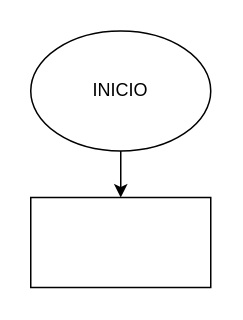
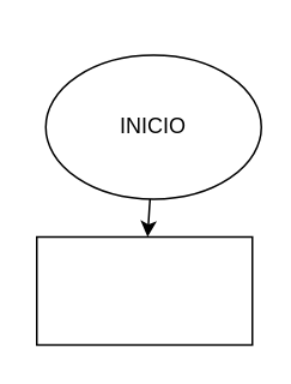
  <mxCell id="0" />
  <mxCell id="1" parent="0" />
  <mxCell id="2" value="" style="edgeStyle=none;html=1;" edge="1" parent="1" source="3" target="4"><mxGeometry relative="1" as="geometry" /></mxCell>
- <mxCell id="3" value="INICIO" style="ellipse;whiteSpace=wrap;html=1;" vertex="1" parent="1"><mxGeometry x="20" y="20" width="120" height="80" as="geometry" /></mxCell>
+ <mxCell id="3" value="INICIO" style="ellipse;whiteSpace=wrap;html=1;" vertex="1" parent="1"><mxGeometry x="25" y="30" width="120" height="80" as="geometry" /></mxCell>
  <mxCell id="4" value="" style="whiteSpace=wrap;html=1;" vertex="1" parent="1"><mxGeometry x="20" y="131" width="120" height="60" as="geometry" /></mxCell>
